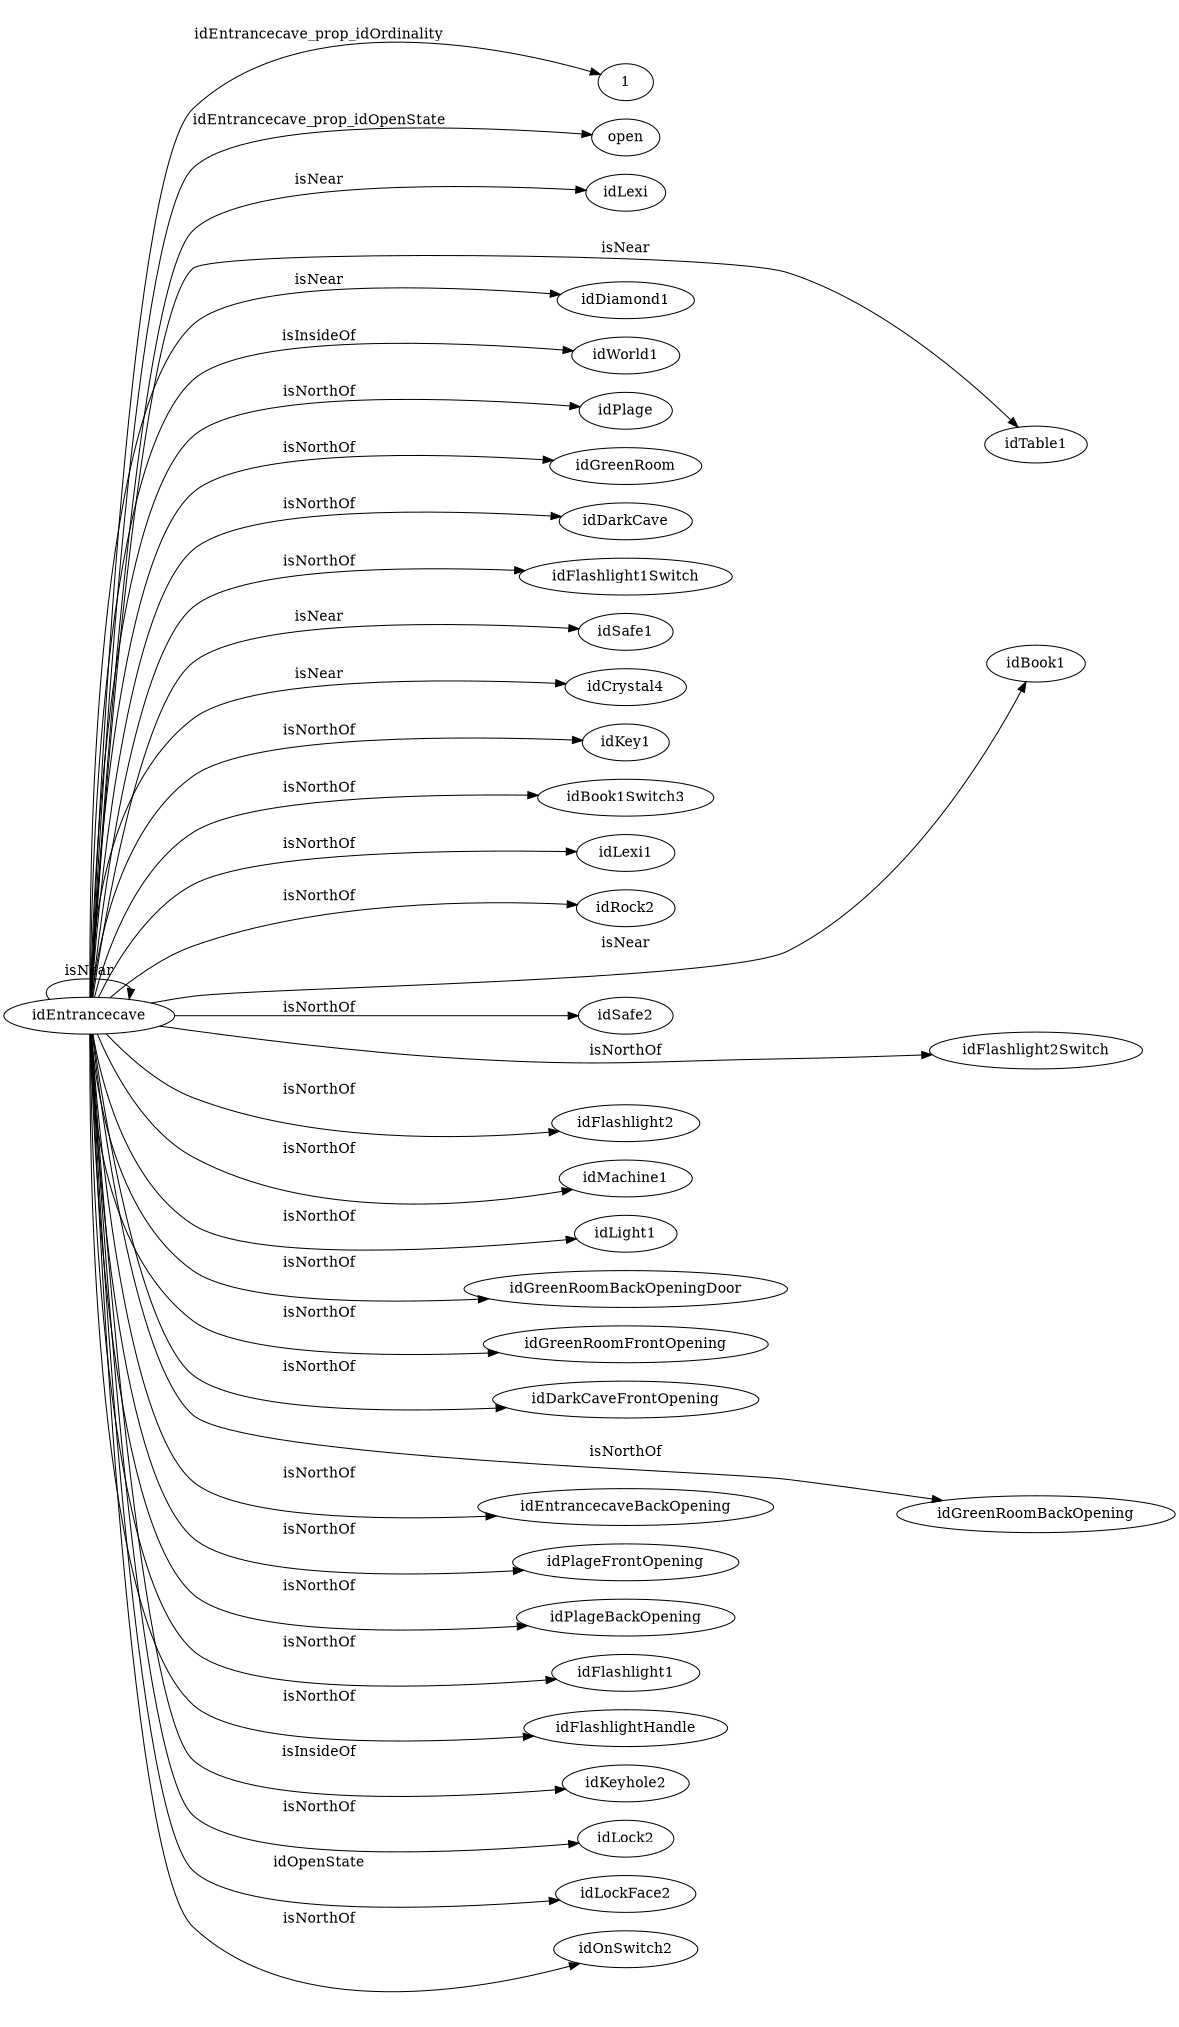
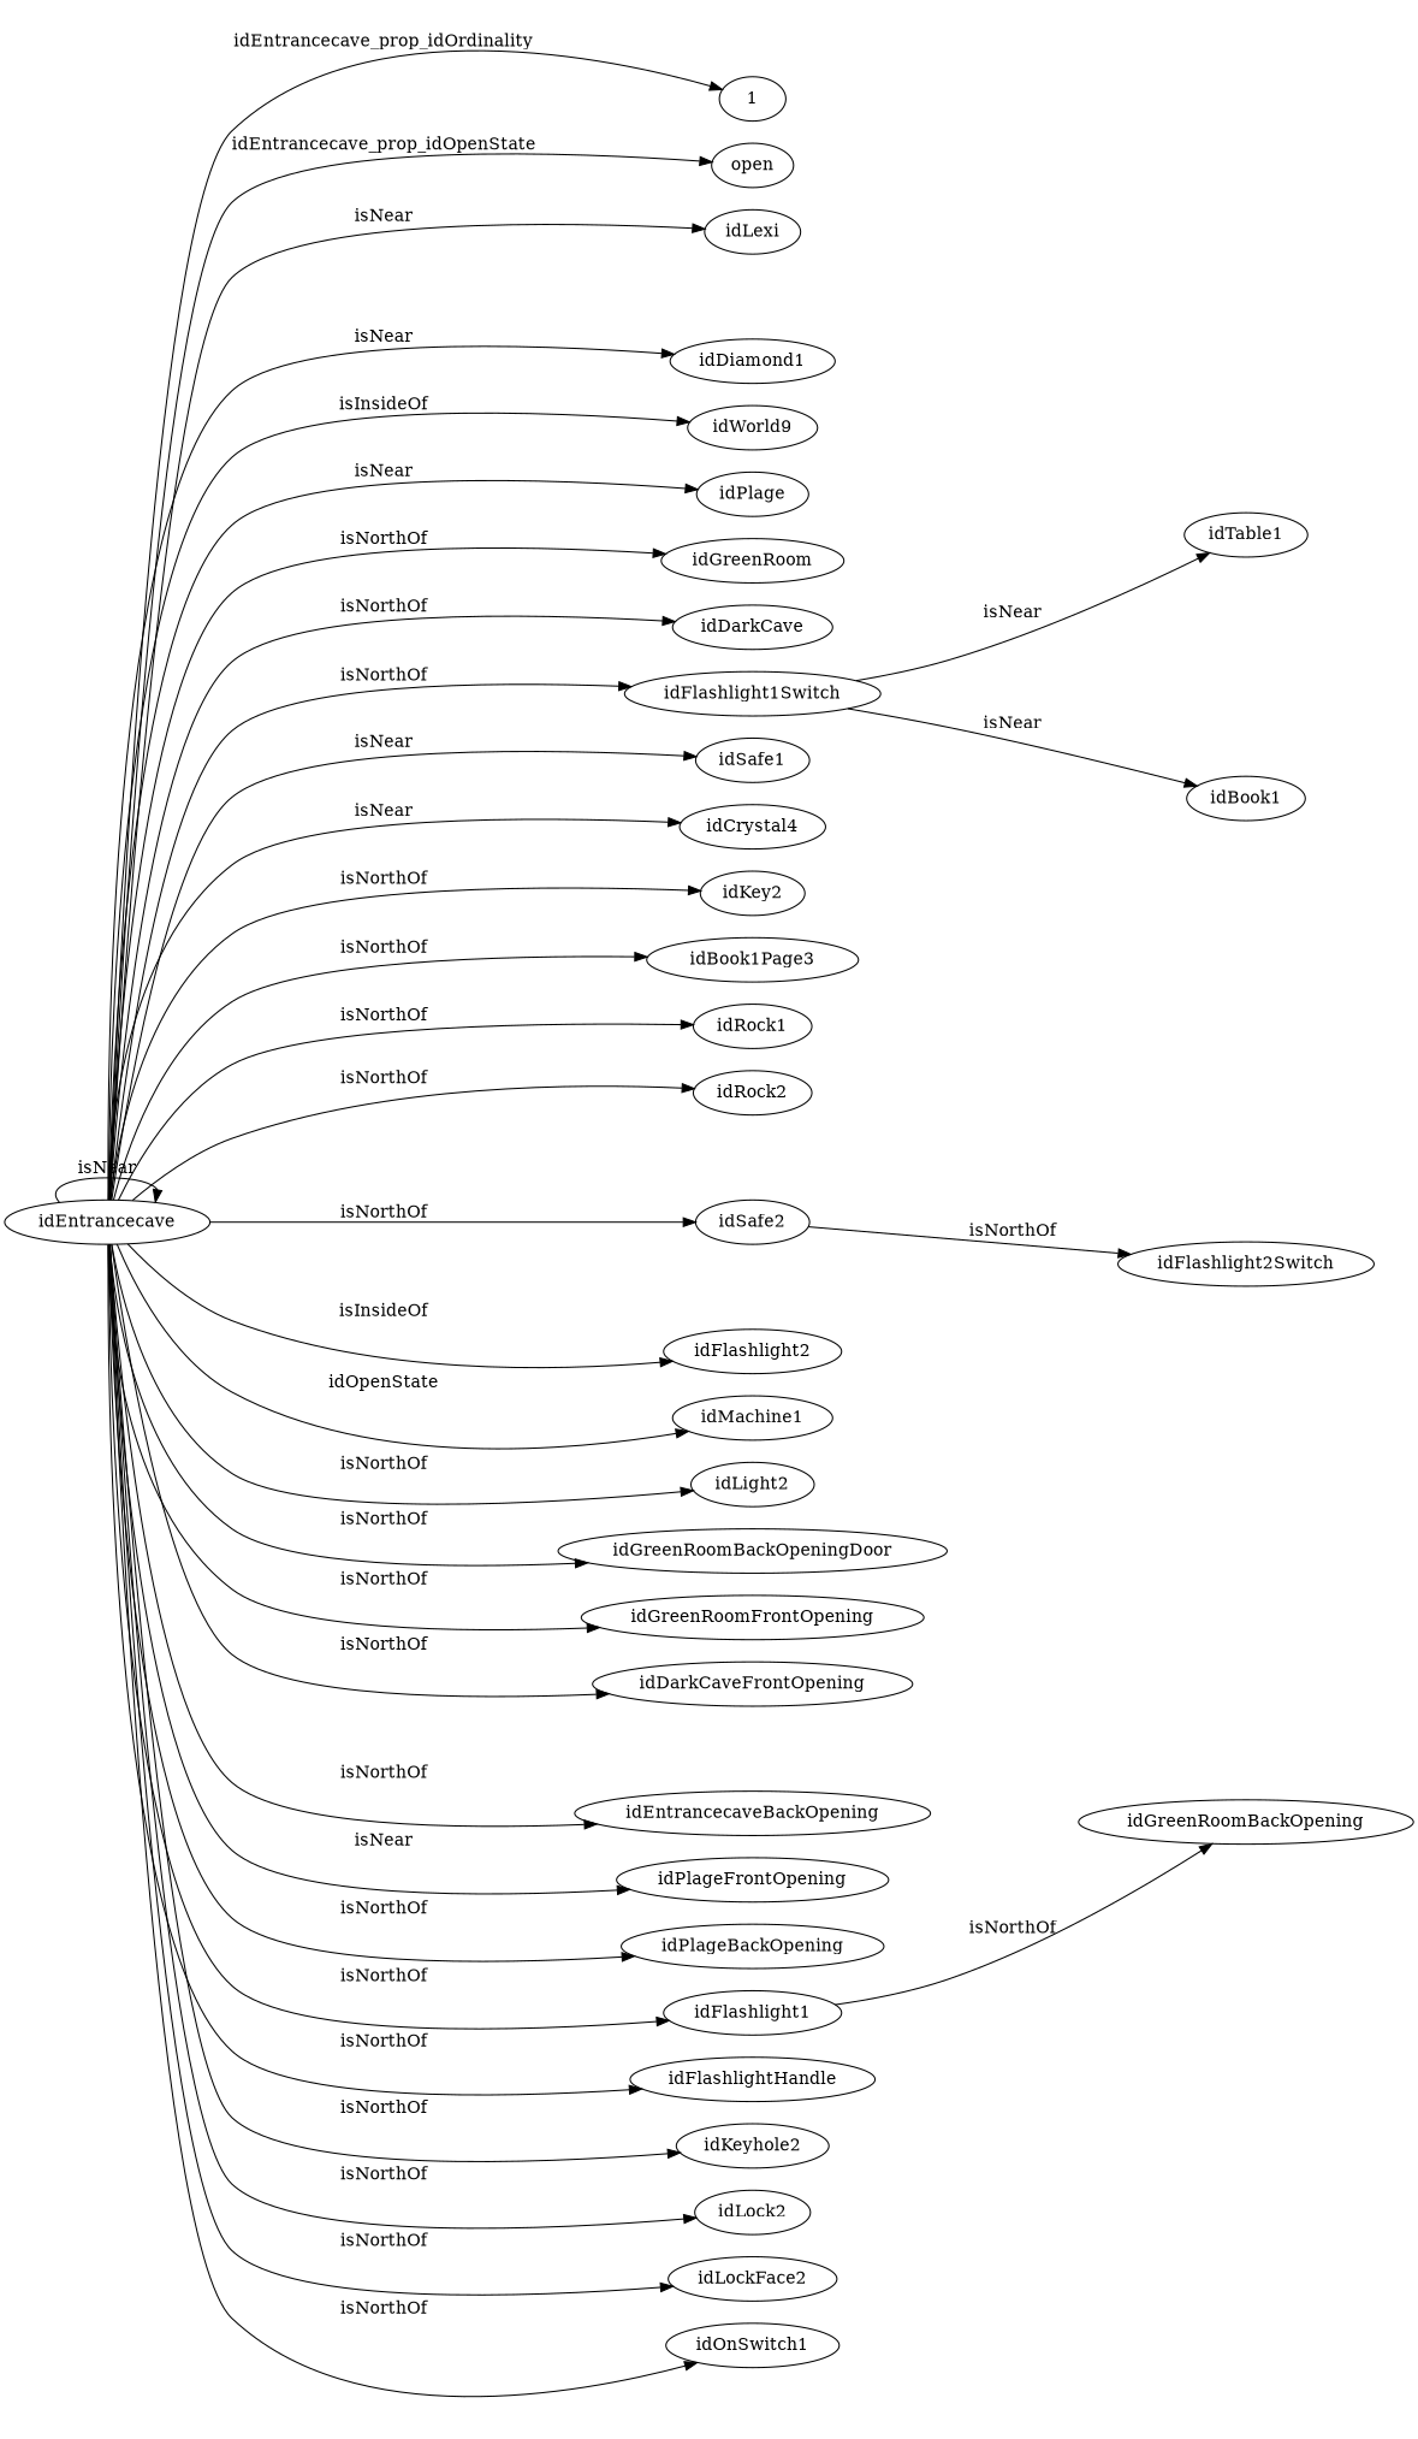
  digraph {
    rankdir=LR
    node [node_type=entity_node]
    edge [edge_type=relationship]
    idEntrancecave
    1 [node_type=property_node]
    open [node_type=property_node]
    idLexi
    idTable1
    idDiamond1
-   idWorld1
+   idWorld1 [label=idWorld9]
    idPlage
    idGreenRoom
    idDarkCave
    idBook1
    idSafe1
    n13 [label=idCrystal4]
-   idKey1
-   idBook1Page3 [label=idBook1Switch3]
-   idRock1 [label=idLexi1]
+   idKey1 [label=idKey2]
+   idBook1Page3
+   idRock1
    idRock2
    idSafe2
    idFlashlight1
    idFlashlight1Switch
    idFlashlight2
    idMachine1
-   idLight1
+   idLight1 [label=idLight2]
    idGreenRoomBackOpeningDoor
    idGreenRoomFrontOpening
    idDarkCaveFrontOpening
    idGreenRoomBackOpening
    idEntrancecaveBackOpening
    idPlageFrontOpening
    idPlageBackOpening
    idFlashlight2Switch
    idFlashlightHandle
    idKeyhole2
    idLock2
    idLockFace2
-   idOnSwitch1 [label=idOnSwitch2]
+   idOnSwitch1
    idEntrancecave -> idEntrancecave [label=isNear]
    idEntrancecave -> 1 [edge_type=property label=idEntrancecave_prop_idOrdinality]
    idEntrancecave -> open [edge_type=property label=idEntrancecave_prop_idOpenState]
    idEntrancecave -> idLexi [label=isNear]
-   idEntrancecave -> idTable1 [label=isNear]
+   idFlashlight1Switch -> idTable1 [label=isNear]
    idEntrancecave -> idDiamond1 [label=isNear]
    idEntrancecave -> idWorld1 [label=isInsideOf]
-   idEntrancecave -> idPlage [label=isNorthOf]
+   idEntrancecave -> idPlage [label=isNear]
    idEntrancecave -> idGreenRoom [label=isNorthOf]
    idEntrancecave -> idDarkCave [label=isNorthOf]
-   idEntrancecave -> idBook1 [label=isNear]
+   idFlashlight1Switch -> idBook1 [label=isNear]
    idEntrancecave -> idSafe1 [label=isNear]
    idEntrancecave -> n13 [label=isNear]
    idEntrancecave -> idKey1 [label=isNorthOf]
    idEntrancecave -> idBook1Page3 [label=isNorthOf]
    idEntrancecave -> idRock1 [label=isNorthOf]
    idEntrancecave -> idRock2 [label=isNorthOf]
    idEntrancecave -> idSafe2 [label=isNorthOf]
    idEntrancecave -> idFlashlight1 [label=isNorthOf]
    idEntrancecave -> idFlashlight1Switch [label=isNorthOf]
-   idEntrancecave -> idFlashlight2 [label=isNorthOf]
-   idEntrancecave -> idMachine1 [label=isNorthOf]
+   idEntrancecave -> idFlashlight2 [label=isInsideOf]
+   idEntrancecave -> idMachine1 [label=idOpenState]
    idEntrancecave -> idLight1 [label=isNorthOf]
    idEntrancecave -> idGreenRoomBackOpeningDoor [label=isNorthOf]
    idEntrancecave -> idGreenRoomFrontOpening [label=isNorthOf]
    idEntrancecave -> idDarkCaveFrontOpening [label=isNorthOf]
-   idEntrancecave -> idGreenRoomBackOpening [label=isNorthOf]
+   idFlashlight1 -> idGreenRoomBackOpening [label=isNorthOf]
    idEntrancecave -> idEntrancecaveBackOpening [label=isNorthOf]
-   idEntrancecave -> idPlageFrontOpening [label=isNorthOf]
+   idEntrancecave -> idPlageFrontOpening [label=isNear]
    idEntrancecave -> idPlageBackOpening [label=isNorthOf]
-   idEntrancecave -> idFlashlight2Switch [label=isNorthOf]
+   idSafe2 -> idFlashlight2Switch [label=isNorthOf]
    idEntrancecave -> idFlashlightHandle [label=isNorthOf]
-   idEntrancecave -> idKeyhole2 [label=isInsideOf]
+   idEntrancecave -> idKeyhole2 [label=isNorthOf]
    idEntrancecave -> idLock2 [label=isNorthOf]
-   idEntrancecave -> idLockFace2 [label=idOpenState]
+   idEntrancecave -> idLockFace2 [label=isNorthOf]
    idEntrancecave -> idOnSwitch1 [label=isNorthOf]
  }
